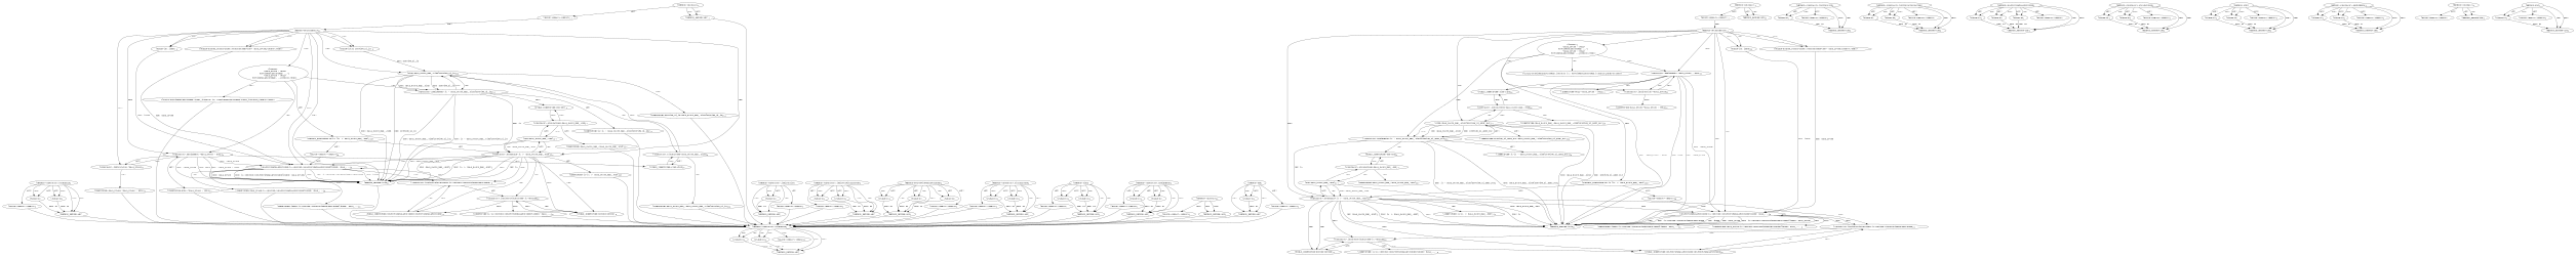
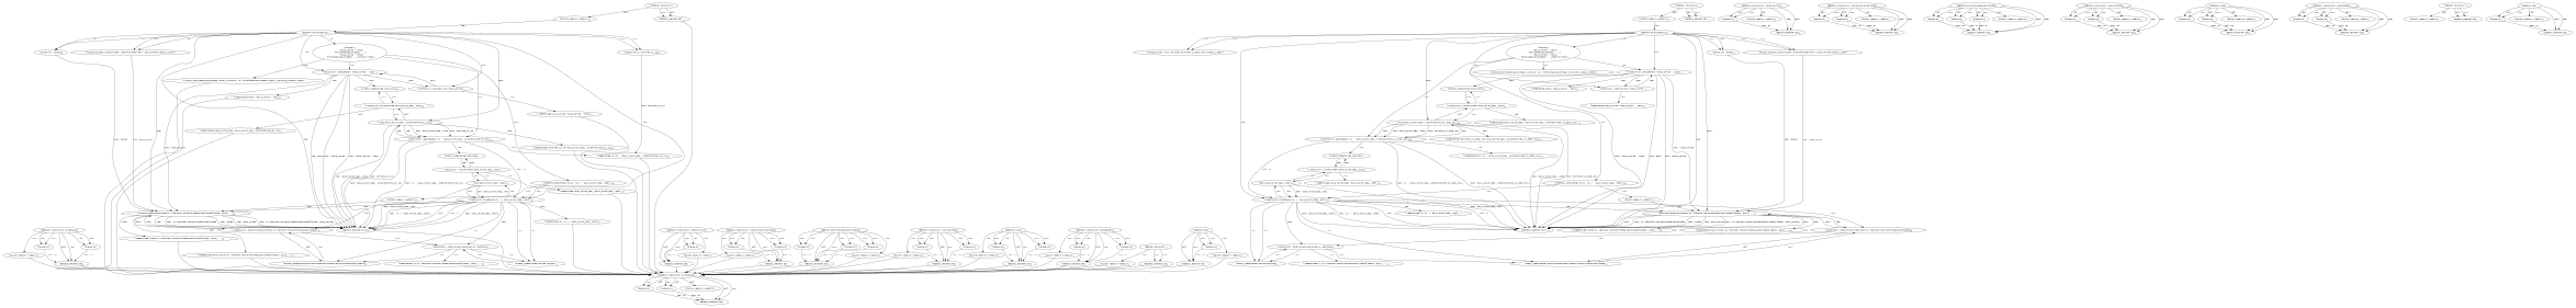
  digraph {
    fontname="Courier Prime"
    node [fontname="Courier Prime"]
    edge [fontname="Courier Prime"]
    n1 [label=<(METHOD,&lt;operator&gt;.notEquals)>]
    n2 [label=<(PARAM,p1)>]
    n3 [label=<(PARAM,p2)>]
    n4 [label=<(BLOCK,&lt;empty&gt;,&lt;empty&gt;)>]
    n5 [label=<(METHOD_RETURN,ANY)>]
    n6 [label=<(METHOD,&lt;global&gt;)<SUB>1</SUB>>]
    n7 [label=<(BLOCK,&lt;empty&gt;,&lt;empty&gt;)<SUB>1</SUB>>]
    n8 [label=<(METHOD_RETURN,ANY)<SUB>1</SUB>>]
    n9 [label=<(METHOD,GetDataEntry)<SUB>1</SUB>>]
+   n10 [label="<(PARAM,const std::string&amp; preview_ui_addr_str)<SUB>2</SUB>>"]
    n11 [label=<(PARAM,int index)<SUB>3</SUB>>]
    n12 [label="<(PARAM,scoped_refptr&lt;base::RefCountedBytes&gt;* data_bytes)<SUB>4</SUB>>"]
    n13 [label="<(BLOCK,{\n   *data_bytes = NULL;\n  PreviewDataStoreMap:...,{\n   *data_bytes = NULL;\n  PreviewDataStoreMap:...)<SUB>4</SUB>>"]
    n14 [label=<(&lt;operator&gt;.assignment,*data_bytes = NULL)<SUB>5</SUB>>]
    n15 [label=<(&lt;operator&gt;.indirection,*data_bytes)<SUB>5</SUB>>]
    n16 [label=<(find,data_store_map_.find(preview_ui_addr_str))<SUB>6</SUB>>]
    n17 [label=<(&lt;operator&gt;.notEquals,it != data_store_map_.end())<SUB>7</SUB>>]
    n18 [label=<(GetPreviewDataForIndex,it-&gt;second-&gt;GetPreviewDataForIndex(index, data_...)<SUB>8</SUB>>]
    n19 [label=<(METHOD_RETURN,void)<SUB>1</SUB>>]
    n20 [label="<(LOCAL,PreviewDataStoreMap.iterator it: PreviewDataStoreMap.iterator)<SUB>6</SUB>>"]
    n21 [label=<(&lt;operator&gt;.assignment,it = data_store_map_.find(preview_ui_addr_str))<SUB>6</SUB>>]
    n22 [label=<(CONTROL_STRUCTURE,IF,if (it != data_store_map_.end()))<SUB>7</SUB>>]
    n23 [label=<(IDENTIFIER,NULL,*data_bytes = NULL)<SUB>5</SUB>>]
    n24 [label=<(FIELD_IDENTIFIER,find,find)<SUB>6</SUB>>]
    n25 [label=<(IDENTIFIER,data_bytes,*data_bytes = NULL)<SUB>5</SUB>>]
    n26 [label=<(&lt;operator&gt;.fieldAccess,data_store_map_.find)<SUB>6</SUB>>]
    n27 [label=<(IDENTIFIER,preview_ui_addr_str,data_store_map_.find(preview_ui_addr_str))<SUB>6</SUB>>]
    n28 [label=<(IDENTIFIER,it,it != data_store_map_.end())<SUB>7</SUB>>]
    n29 [label=<(end,data_store_map_.end())<SUB>7</SUB>>]
    n30 [label=<(&lt;operator&gt;.indirectFieldAccess,it-&gt;second-&gt;GetPreviewDataForIndex)<SUB>8</SUB>>]
    n31 [label=<(&lt;operator&gt;.indirectFieldAccess,it-&gt;second)<SUB>8</SUB>>]
    n32 [label=<(FIELD_IDENTIFIER,second,second)<SUB>8</SUB>>]
    n33 [label=<(FIELD_IDENTIFIER,GetPreviewDataForIndex,GetPreviewDataForIndex)<SUB>8</SUB>>]
    n34 [label=<(IDENTIFIER,index,it-&gt;second-&gt;GetPreviewDataForIndex(index, data_...)<SUB>8</SUB>>]
    n35 [label=<(IDENTIFIER,data_bytes,it-&gt;second-&gt;GetPreviewDataForIndex(index, data_...)<SUB>8</SUB>>]
    n36 [label=<(IDENTIFIER,it,it = data_store_map_.find(preview_ui_addr_str))<SUB>6</SUB>>]
    n37 [label=<(FIELD_IDENTIFIER,end,end)<SUB>7</SUB>>]
    n38 [label=<(BLOCK,&lt;empty&gt;,&lt;empty&gt;)<SUB>8</SUB>>]
    n39 [label=<(&lt;operator&gt;.fieldAccess,data_store_map_.end)<SUB>7</SUB>>]
    n40 [label=<(IDENTIFIER,data_store_map_,data_store_map_.find(preview_ui_addr_str))<SUB>6</SUB>>]
    n41 [label=<(IDENTIFIER,it,it-&gt;second-&gt;GetPreviewDataForIndex(index, data_...)<SUB>8</SUB>>]
    n42 [label=<(IDENTIFIER,data_store_map_,data_store_map_.end())<SUB>7</SUB>>]
    n43 [label=<(METHOD,&lt;operator&gt;.indirection)>]
    n44 [label=<(PARAM,p1)>]
    n45 [label=<(BLOCK,&lt;empty&gt;,&lt;empty&gt;)>]
    n46 [label=<(METHOD_RETURN,ANY)>]
    n47 [label=<(METHOD,&lt;operator&gt;.indirectFieldAccess)>]
    n48 [label=<(PARAM,p1)>]
    n49 [label=<(PARAM,p2)>]
    n50 [label=<(BLOCK,&lt;empty&gt;,&lt;empty&gt;)>]
    n51 [label=<(METHOD_RETURN,ANY)>]
    n52 [label=<(METHOD,GetPreviewDataForIndex)>]
    n53 [label=<(PARAM,p1)>]
    n54 [label=<(PARAM,p2)>]
    n55 [label=<(PARAM,p3)>]
    n56 [label=<(BLOCK,&lt;empty&gt;,&lt;empty&gt;)>]
    n57 [label=<(METHOD_RETURN,ANY)>]
    n58 [label=<(METHOD,&lt;operator&gt;.fieldAccess)>]
    n59 [label=<(PARAM,p1)>]
    n60 [label=<(PARAM,p2)>]
    n61 [label=<(BLOCK,&lt;empty&gt;,&lt;empty&gt;)>]
    n62 [label=<(METHOD_RETURN,ANY)>]
    n63 [label=<(METHOD,find)>]
    n64 [label=<(PARAM,p1)>]
    n65 [label=<(PARAM,p2)>]
    n66 [label=<(BLOCK,&lt;empty&gt;,&lt;empty&gt;)>]
    n67 [label=<(METHOD_RETURN,ANY)>]
    n68 [label=<(METHOD,&lt;operator&gt;.assignment)>]
    n69 [label=<(PARAM,p1)>]
    n70 [label=<(PARAM,p2)>]
    n71 [label=<(BLOCK,&lt;empty&gt;,&lt;empty&gt;)>]
    n72 [label=<(METHOD_RETURN,ANY)>]
    n73 [label=<(METHOD,&lt;global&gt;)<SUB>1</SUB>>]
    n74 [label=<(BLOCK,&lt;empty&gt;,&lt;empty&gt;)>]
    n75 [label=<(METHOD_RETURN,ANY)>]
    n76 [label=<(METHOD,end)>]
    n77 [label=<(PARAM,p1)>]
    n78 [label=<(BLOCK,&lt;empty&gt;,&lt;empty&gt;)>]
    n79 [label=<(METHOD_RETURN,ANY)>]
    n80 [label=<(METHOD,&lt;operator&gt;.notEquals)>]
    n81 [label=<(PARAM,p1)>]
    n82 [label=<(PARAM,p2)>]
    n83 [label=<(BLOCK,&lt;empty&gt;,&lt;empty&gt;)>]
    n84 [label=<(METHOD_RETURN,ANY)>]
    n85 [label=<(METHOD,&lt;global&gt;)<SUB>1</SUB>>]
    n86 [label=<(BLOCK,&lt;empty&gt;,&lt;empty&gt;)<SUB>1</SUB>>]
    n87 [label=<(METHOD_RETURN,ANY)<SUB>1</SUB>>]
    n88 [label=<(METHOD,GetDataEntry)<SUB>1</SUB>>]
    n89 [label=<(PARAM,int32 preview_ui_id)<SUB>2</SUB>>]
    n90 [label=<(PARAM,int index)<SUB>3</SUB>>]
    n91 [label="<(PARAM,scoped_refptr&lt;base::RefCountedBytes&gt;* data_bytes)<SUB>4</SUB>>"]
    n92 [label="<(BLOCK,{\n   *data_bytes = NULL;\n  PreviewDataStoreMap:...,{\n   *data_bytes = NULL;\n  PreviewDataStoreMap:...)<SUB>4</SUB>>"]
    n93 [label=<(&lt;operator&gt;.assignment,*data_bytes = NULL)<SUB>5</SUB>>]
    n94 [label=<(&lt;operator&gt;.indirection,*data_bytes)<SUB>5</SUB>>]
    n95 [label=<(find,data_store_map_.find(preview_ui_id))<SUB>6</SUB>>]
    n96 [label=<(&lt;operator&gt;.notEquals,it != data_store_map_.end())<SUB>7</SUB>>]
    n97 [label=<(GetPreviewDataForIndex,it-&gt;second-&gt;GetPreviewDataForIndex(index, data_...)<SUB>8</SUB>>]
    n98 [label=<(METHOD_RETURN,void)<SUB>1</SUB>>]
    n99 [label="<(LOCAL,PreviewDataStoreMap.const_iterator it: PreviewDataStoreMap.const_iterator)<SUB>6</SUB>>"]
    n100 [label=<(&lt;operator&gt;.assignment,it = data_store_map_.find(preview_ui_id))<SUB>6</SUB>>]
    n101 [label=<(CONTROL_STRUCTURE,IF,if (it != data_store_map_.end()))<SUB>7</SUB>>]
    n102 [label=<(IDENTIFIER,NULL,*data_bytes = NULL)<SUB>5</SUB>>]
    n103 [label=<(FIELD_IDENTIFIER,find,find)<SUB>6</SUB>>]
    n104 [label=<(IDENTIFIER,data_bytes,*data_bytes = NULL)<SUB>5</SUB>>]
    n105 [label=<(&lt;operator&gt;.fieldAccess,data_store_map_.find)<SUB>6</SUB>>]
    n106 [label=<(IDENTIFIER,preview_ui_id,data_store_map_.find(preview_ui_id))<SUB>6</SUB>>]
    n107 [label=<(IDENTIFIER,it,it != data_store_map_.end())<SUB>7</SUB>>]
    n108 [label=<(end,data_store_map_.end())<SUB>7</SUB>>]
    n109 [label=<(&lt;operator&gt;.indirectFieldAccess,it-&gt;second-&gt;GetPreviewDataForIndex)<SUB>8</SUB>>]
    n110 [label=<(&lt;operator&gt;.indirectFieldAccess,it-&gt;second)<SUB>8</SUB>>]
    n111 [label=<(FIELD_IDENTIFIER,second,second)<SUB>8</SUB>>]
    n112 [label=<(FIELD_IDENTIFIER,GetPreviewDataForIndex,GetPreviewDataForIndex)<SUB>8</SUB>>]
    n113 [label=<(IDENTIFIER,index,it-&gt;second-&gt;GetPreviewDataForIndex(index, data_...)<SUB>8</SUB>>]
    n114 [label=<(IDENTIFIER,data_bytes,it-&gt;second-&gt;GetPreviewDataForIndex(index, data_...)<SUB>8</SUB>>]
    n115 [label=<(IDENTIFIER,it,it = data_store_map_.find(preview_ui_id))<SUB>6</SUB>>]
    n116 [label=<(FIELD_IDENTIFIER,end,end)<SUB>7</SUB>>]
    n117 [label=<(BLOCK,&lt;empty&gt;,&lt;empty&gt;)<SUB>8</SUB>>]
    n118 [label=<(&lt;operator&gt;.fieldAccess,data_store_map_.end)<SUB>7</SUB>>]
    n119 [label=<(IDENTIFIER,data_store_map_,data_store_map_.find(preview_ui_id))<SUB>6</SUB>>]
    n120 [label=<(IDENTIFIER,it,it-&gt;second-&gt;GetPreviewDataForIndex(index, data_...)<SUB>8</SUB>>]
    n121 [label=<(IDENTIFIER,data_store_map_,data_store_map_.end())<SUB>7</SUB>>]
    n122 [label=<(METHOD,&lt;operator&gt;.indirection)>]
    n123 [label=<(PARAM,p1)>]
    n124 [label=<(BLOCK,&lt;empty&gt;,&lt;empty&gt;)>]
    n125 [label=<(METHOD_RETURN,ANY)>]
    n126 [label=<(METHOD,&lt;operator&gt;.indirectFieldAccess)>]
    n127 [label=<(PARAM,p1)>]
    n128 [label=<(PARAM,p2)>]
    n129 [label=<(BLOCK,&lt;empty&gt;,&lt;empty&gt;)>]
    n130 [label=<(METHOD_RETURN,ANY)>]
    n131 [label=<(METHOD,GetPreviewDataForIndex)>]
    n132 [label=<(PARAM,p1)>]
    n133 [label=<(PARAM,p2)>]
    n134 [label=<(PARAM,p3)>]
    n135 [label=<(BLOCK,&lt;empty&gt;,&lt;empty&gt;)>]
    n136 [label=<(METHOD_RETURN,ANY)>]
    n137 [label=<(METHOD,&lt;operator&gt;.fieldAccess)>]
    n138 [label=<(PARAM,p1)>]
    n139 [label=<(PARAM,p2)>]
    n140 [label=<(BLOCK,&lt;empty&gt;,&lt;empty&gt;)>]
    n141 [label=<(METHOD_RETURN,ANY)>]
    n142 [label=<(METHOD,find)>]
    n143 [label=<(PARAM,p1)>]
    n144 [label=<(PARAM,p2)>]
    n145 [label=<(BLOCK,&lt;empty&gt;,&lt;empty&gt;)>]
    n146 [label=<(METHOD_RETURN,ANY)>]
    n147 [label=<(METHOD,&lt;operator&gt;.assignment)>]
    n148 [label=<(PARAM,p1)>]
    n149 [label=<(PARAM,p2)>]
    n150 [label=<(BLOCK,&lt;empty&gt;,&lt;empty&gt;)>]
    n151 [label=<(METHOD_RETURN,ANY)>]
    n152 [label=<(METHOD,&lt;global&gt;)<SUB>1</SUB>>]
    n153 [label=<(BLOCK,&lt;empty&gt;,&lt;empty&gt;)>]
    n154 [label=<(METHOD_RETURN,ANY)>]
    n155 [label=<(METHOD,end)>]
    n156 [label=<(PARAM,p1)>]
    n157 [label=<(BLOCK,&lt;empty&gt;,&lt;empty&gt;)>]
    n158 [label=<(METHOD_RETURN,ANY)>]
    n1 -> n2 [label="AST: "]
    n1 -> n2 [label="DDG: "]
    n1 -> n3 [label="AST: "]
    n1 -> n3 [label="DDG: "]
    n1 -> n4 [label="AST: "]
    n1 -> n5 [label="AST: "]
    n1 -> n5 [label="CFG: "]
    n2 -> n5 [label="DDG: p1"]
    n3 -> n5 [label="DDG: p2"]
    n6 -> n7 [label="AST: "]
    n6 -> n8 [label="AST: "]
    n6 -> n8 [label="CFG: "]
    n7 -> n9 [label="AST: "]
+   n9 -> n10 [label="AST: "]
+   n9 -> n10 [label="DDG: "]
    n9 -> n11 [label="AST: "]
    n9 -> n11 [label="DDG: "]
    n9 -> n12 [label="AST: "]
    n9 -> n12 [label="DDG: "]
    n9 -> n13 [label="AST: "]
    n9 -> n14 [label="DDG: "]
    n9 -> n15 [label="CFG: "]
    n9 -> n16 [label="DDG: "]
    n9 -> n17 [label="DDG: "]
    n9 -> n18 [label="DDG: "]
    n9 -> n19 [label="AST: "]
    n11 -> n18 [label="DDG: index"]
    n12 -> n18 [label="DDG: data_bytes"]
    n13 -> n14 [label="AST: "]
    n13 -> n20 [label="AST: "]
    n13 -> n21 [label="AST: "]
    n13 -> n22 [label="AST: "]
    n14 -> n15 [label="AST: "]
    n14 -> n18 [label="DDG: *data_bytes"]
    n14 -> n19 [label="DDG: *data_bytes"]
    n14 -> n19 [label="DDG: *data_bytes = NULL"]
    n14 -> n19 [label="DDG: NULL"]
    n14 -> n23 [label="AST: "]
    n14 -> n24 [label="CFG: "]
    n15 -> n14 [label="CFG: "]
    n15 -> n25 [label="AST: "]
    n16 -> n19 [label="DDG: data_store_map_.find"]
    n16 -> n19 [label="DDG: preview_ui_addr_str"]
    n16 -> n21 [label="CFG: "]
    n16 -> n21 [label="DDG: data_store_map_.find"]
    n16 -> n21 [label="DDG: preview_ui_addr_str"]
    n16 -> n26 [label="AST: "]
    n16 -> n27 [label="AST: "]
    n17 -> n18 [label="CDG: "]
    n17 -> n19 [label="CFG: "]
    n17 -> n19 [label="DDG: it"]
    n17 -> n19 [label="DDG: data_store_map_.end()"]
    n17 -> n19 [label="DDG: it != data_store_map_.end()"]
    n17 -> n28 [label="AST: "]
    n17 -> n29 [label="AST: "]
    n17 -> n30 [label="CDG: "]
    n17 -> n31 [label="CDG: "]
    n17 -> n32 [label="CFG: "]
    n17 -> n32 [label="CDG: "]
    n17 -> n33 [label="CDG: "]
    n18 -> n19 [label="CFG: "]
    n18 -> n19 [label="DDG: it-&gt;second-&gt;GetPreviewDataForIndex"]
    n18 -> n19 [label="DDG: index"]
    n18 -> n19 [label="DDG: data_bytes"]
    n18 -> n19 [label="DDG: it-&gt;second-&gt;GetPreviewDataForIndex(index, data_bytes)"]
    n18 -> n30 [label="AST: "]
    n18 -> n34 [label="AST: "]
    n18 -> n35 [label="AST: "]
    n21 -> n16 [label="AST: "]
    n21 -> n17 [label="DDG: it"]
    n21 -> n19 [label="DDG: data_store_map_.find(preview_ui_addr_str)"]
    n21 -> n19 [label="DDG: it = data_store_map_.find(preview_ui_addr_str)"]
    n21 -> n36 [label="AST: "]
    n21 -> n37 [label="CFG: "]
    n22 -> n17 [label="AST: "]
    n22 -> n38 [label="AST: "]
    n24 -> n26 [label="CFG: "]
    n26 -> n16 [label="CFG: "]
    n26 -> n24 [label="AST: "]
    n26 -> n40 [label="AST: "]
    n29 -> n17 [label="CFG: "]
    n29 -> n17 [label="DDG: data_store_map_.end"]
    n29 -> n19 [label="DDG: data_store_map_.end"]
    n29 -> n39 [label="AST: "]
    n30 -> n18 [label="CFG: "]
    n30 -> n31 [label="AST: "]
    n30 -> n33 [label="AST: "]
    n31 -> n32 [label="AST: "]
    n31 -> n33 [label="CFG: "]
    n31 -> n41 [label="AST: "]
    n32 -> n31 [label="CFG: "]
    n33 -> n30 [label="CFG: "]
    n37 -> n39 [label="CFG: "]
    n38 -> n18 [label="AST: "]
    n39 -> n29 [label="CFG: "]
    n39 -> n37 [label="AST: "]
    n39 -> n42 [label="AST: "]
    n43 -> n44 [label="AST: "]
    n43 -> n44 [label="DDG: "]
    n43 -> n45 [label="AST: "]
    n43 -> n46 [label="AST: "]
    n43 -> n46 [label="CFG: "]
    n44 -> n46 [label="DDG: p1"]
    n47 -> n48 [label="AST: "]
    n47 -> n48 [label="DDG: "]
    n47 -> n49 [label="AST: "]
    n47 -> n49 [label="DDG: "]
    n47 -> n50 [label="AST: "]
    n47 -> n51 [label="AST: "]
    n47 -> n51 [label="CFG: "]
    n48 -> n51 [label="DDG: p1"]
    n49 -> n51 [label="DDG: p2"]
    n52 -> n53 [label="AST: "]
    n52 -> n53 [label="DDG: "]
    n52 -> n54 [label="AST: "]
    n52 -> n54 [label="DDG: "]
    n52 -> n55 [label="AST: "]
    n52 -> n55 [label="DDG: "]
    n52 -> n56 [label="AST: "]
    n52 -> n57 [label="AST: "]
    n52 -> n57 [label="CFG: "]
    n53 -> n57 [label="DDG: p1"]
    n54 -> n57 [label="DDG: p2"]
    n55 -> n57 [label="DDG: p3"]
    n58 -> n59 [label="AST: "]
    n58 -> n59 [label="DDG: "]
    n58 -> n60 [label="AST: "]
    n58 -> n60 [label="DDG: "]
    n58 -> n61 [label="AST: "]
    n58 -> n62 [label="AST: "]
    n58 -> n62 [label="CFG: "]
    n59 -> n62 [label="DDG: p1"]
    n60 -> n62 [label="DDG: p2"]
    n63 -> n64 [label="AST: "]
    n63 -> n64 [label="DDG: "]
    n63 -> n65 [label="AST: "]
    n63 -> n65 [label="DDG: "]
    n63 -> n66 [label="AST: "]
    n63 -> n67 [label="AST: "]
    n63 -> n67 [label="CFG: "]
    n64 -> n67 [label="DDG: p1"]
    n65 -> n67 [label="DDG: p2"]
    n68 -> n69 [label="AST: "]
    n68 -> n69 [label="DDG: "]
    n68 -> n70 [label="AST: "]
    n68 -> n70 [label="DDG: "]
    n68 -> n71 [label="AST: "]
    n68 -> n72 [label="AST: "]
    n68 -> n72 [label="CFG: "]
    n69 -> n72 [label="DDG: p1"]
    n70 -> n72 [label="DDG: p2"]
    n73 -> n74 [label="AST: "]
    n73 -> n75 [label="AST: "]
    n73 -> n75 [label="CFG: "]
    n76 -> n77 [label="AST: "]
    n76 -> n77 [label="DDG: "]
    n76 -> n78 [label="AST: "]
    n76 -> n79 [label="AST: "]
    n76 -> n79 [label="CFG: "]
    n77 -> n79 [label="DDG: p1"]
    n80 -> n81 [label="AST: "]
    n80 -> n81 [label="DDG: "]
    n80 -> n82 [label="AST: "]
    n80 -> n82 [label="DDG: "]
    n80 -> n83 [label="AST: "]
    n80 -> n84 [label="AST: "]
    n80 -> n84 [label="CFG: "]
    n81 -> n84 [label="DDG: p1"]
    n82 -> n84 [label="DDG: p2"]
    n83 -> n1
    n84 -> n1
    n85 -> n86 [label="AST: "]
    n85 -> n87 [label="AST: "]
    n85 -> n87 [label="CFG: "]
    n86 -> n88 [label="AST: "]
    n87 -> n1
    n88 -> n89 [label="AST: "]
    n88 -> n89 [label="DDG: "]
    n88 -> n90 [label="AST: "]
    n88 -> n90 [label="DDG: "]
    n88 -> n91 [label="AST: "]
    n88 -> n91 [label="DDG: "]
    n88 -> n92 [label="AST: "]
    n88 -> n93 [label="DDG: "]
    n88 -> n94 [label="CFG: "]
    n88 -> n95 [label="DDG: "]
    n88 -> n96 [label="DDG: "]
    n88 -> n97 [label="DDG: "]
    n88 -> n98 [label="AST: "]
-   n89 -> n95 [label="DDG: preview_ui_id"]
+   n89 -> n115 [label="DDG: preview_ui_id"]
    n90 -> n97 [label="DDG: index"]
    n91 -> n97 [label="DDG: data_bytes"]
    n92 -> n93 [label="AST: "]
    n92 -> n99 [label="AST: "]
    n92 -> n100 [label="AST: "]
    n92 -> n101 [label="AST: "]
    n93 -> n94 [label="AST: "]
    n93 -> n97 [label="DDG: *data_bytes"]
    n93 -> n98 [label="DDG: *data_bytes"]
    n93 -> n98 [label="DDG: *data_bytes = NULL"]
    n93 -> n98 [label="DDG: NULL"]
    n93 -> n102 [label="AST: "]
    n93 -> n103 [label="CFG: "]
    n94 -> n93 [label="CFG: "]
    n94 -> n104 [label="AST: "]
    n95 -> n98 [label="DDG: data_store_map_.find"]
    n95 -> n98 [label="DDG: preview_ui_id"]
    n95 -> n100 [label="CFG: "]
    n95 -> n100 [label="DDG: data_store_map_.find"]
    n95 -> n100 [label="DDG: preview_ui_id"]
    n95 -> n105 [label="AST: "]
    n95 -> n106 [label="AST: "]
    n96 -> n97 [label="CDG: "]
    n96 -> n98 [label="CFG: "]
    n96 -> n98 [label="DDG: it"]
    n96 -> n98 [label="DDG: data_store_map_.end()"]
    n96 -> n98 [label="DDG: it != data_store_map_.end()"]
    n96 -> n107 [label="AST: "]
    n96 -> n108 [label="AST: "]
    n96 -> n109 [label="CDG: "]
    n96 -> n110 [label="CDG: "]
    n96 -> n111 [label="CFG: "]
    n96 -> n111 [label="CDG: "]
    n96 -> n112 [label="CDG: "]
    n97 -> n98 [label="CFG: "]
    n97 -> n98 [label="DDG: it-&gt;second-&gt;GetPreviewDataForIndex"]
    n97 -> n98 [label="DDG: index"]
    n97 -> n98 [label="DDG: data_bytes"]
    n97 -> n98 [label="DDG: it-&gt;second-&gt;GetPreviewDataForIndex(index, data_bytes)"]
    n97 -> n109 [label="AST: "]
    n97 -> n113 [label="AST: "]
    n97 -> n114 [label="AST: "]
    n98 -> n1
    n99 -> n1
    n100 -> n95 [label="AST: "]
    n100 -> n96 [label="DDG: it"]
    n100 -> n98 [label="DDG: data_store_map_.find(preview_ui_id)"]
    n100 -> n98 [label="DDG: it = data_store_map_.find(preview_ui_id)"]
    n100 -> n115 [label="AST: "]
    n100 -> n116 [label="CFG: "]
    n101 -> n96 [label="AST: "]
    n101 -> n117 [label="AST: "]
    n102 -> n1
    n103 -> n105 [label="CFG: "]
    n104 -> n1
    n105 -> n95 [label="CFG: "]
    n105 -> n103 [label="AST: "]
    n105 -> n119 [label="AST: "]
    n106 -> n1
    n107 -> n1
    n108 -> n96 [label="CFG: "]
    n108 -> n96 [label="DDG: data_store_map_.end"]
    n108 -> n98 [label="DDG: data_store_map_.end"]
    n108 -> n118 [label="AST: "]
    n109 -> n97 [label="CFG: "]
    n109 -> n110 [label="AST: "]
    n109 -> n112 [label="AST: "]
    n110 -> n111 [label="AST: "]
    n110 -> n112 [label="CFG: "]
    n110 -> n120 [label="AST: "]
    n111 -> n110 [label="CFG: "]
    n112 -> n109 [label="CFG: "]
    n113 -> n1
    n114 -> n1
    n115 -> n1
    n116 -> n118 [label="CFG: "]
    n117 -> n97 [label="AST: "]
    n118 -> n108 [label="CFG: "]
    n118 -> n116 [label="AST: "]
    n118 -> n121 [label="AST: "]
    n119 -> n1
    n120 -> n1
    n121 -> n1
    n122 -> n123 [label="AST: "]
    n122 -> n123 [label="DDG: "]
    n122 -> n124 [label="AST: "]
    n122 -> n125 [label="AST: "]
    n122 -> n125 [label="CFG: "]
    n123 -> n125 [label="DDG: p1"]
    n124 -> n1
    n125 -> n1
    n126 -> n127 [label="AST: "]
    n126 -> n127 [label="DDG: "]
    n126 -> n128 [label="AST: "]
    n126 -> n128 [label="DDG: "]
    n126 -> n129 [label="AST: "]
    n126 -> n130 [label="AST: "]
    n126 -> n130 [label="CFG: "]
    n127 -> n130 [label="DDG: p1"]
    n128 -> n130 [label="DDG: p2"]
    n129 -> n1
    n130 -> n1
    n131 -> n132 [label="AST: "]
    n131 -> n132 [label="DDG: "]
    n131 -> n133 [label="AST: "]
    n131 -> n133 [label="DDG: "]
    n131 -> n134 [label="AST: "]
    n131 -> n134 [label="DDG: "]
    n131 -> n135 [label="AST: "]
    n131 -> n136 [label="AST: "]
    n131 -> n136 [label="CFG: "]
    n132 -> n136 [label="DDG: p1"]
    n133 -> n136 [label="DDG: p2"]
    n134 -> n136 [label="DDG: p3"]
    n135 -> n1
    n136 -> n1
    n137 -> n138 [label="AST: "]
    n137 -> n138 [label="DDG: "]
    n137 -> n139 [label="AST: "]
    n137 -> n139 [label="DDG: "]
    n137 -> n140 [label="AST: "]
    n137 -> n141 [label="AST: "]
    n137 -> n141 [label="CFG: "]
    n138 -> n141 [label="DDG: p1"]
    n139 -> n141 [label="DDG: p2"]
    n140 -> n1
    n141 -> n1
    n142 -> n143 [label="AST: "]
    n142 -> n143 [label="DDG: "]
    n142 -> n144 [label="AST: "]
    n142 -> n144 [label="DDG: "]
    n142 -> n145 [label="AST: "]
    n142 -> n146 [label="AST: "]
    n142 -> n146 [label="CFG: "]
    n143 -> n146 [label="DDG: p1"]
    n144 -> n146 [label="DDG: p2"]
    n145 -> n1
    n146 -> n1
    n147 -> n148 [label="AST: "]
    n147 -> n148 [label="DDG: "]
    n147 -> n149 [label="AST: "]
    n147 -> n149 [label="DDG: "]
    n147 -> n150 [label="AST: "]
    n147 -> n151 [label="AST: "]
    n147 -> n151 [label="CFG: "]
    n148 -> n151 [label="DDG: p1"]
    n149 -> n151 [label="DDG: p2"]
    n150 -> n1
    n151 -> n1
    n152 -> n153 [label="AST: "]
    n152 -> n154 [label="AST: "]
    n152 -> n154 [label="CFG: "]
    n153 -> n1
    n154 -> n1
    n155 -> n156 [label="AST: "]
    n155 -> n156 [label="DDG: "]
    n155 -> n157 [label="AST: "]
    n155 -> n158 [label="AST: "]
    n155 -> n158 [label="CFG: "]
    n156 -> n158 [label="DDG: p1"]
    n157 -> n1
    n158 -> n1
  }
